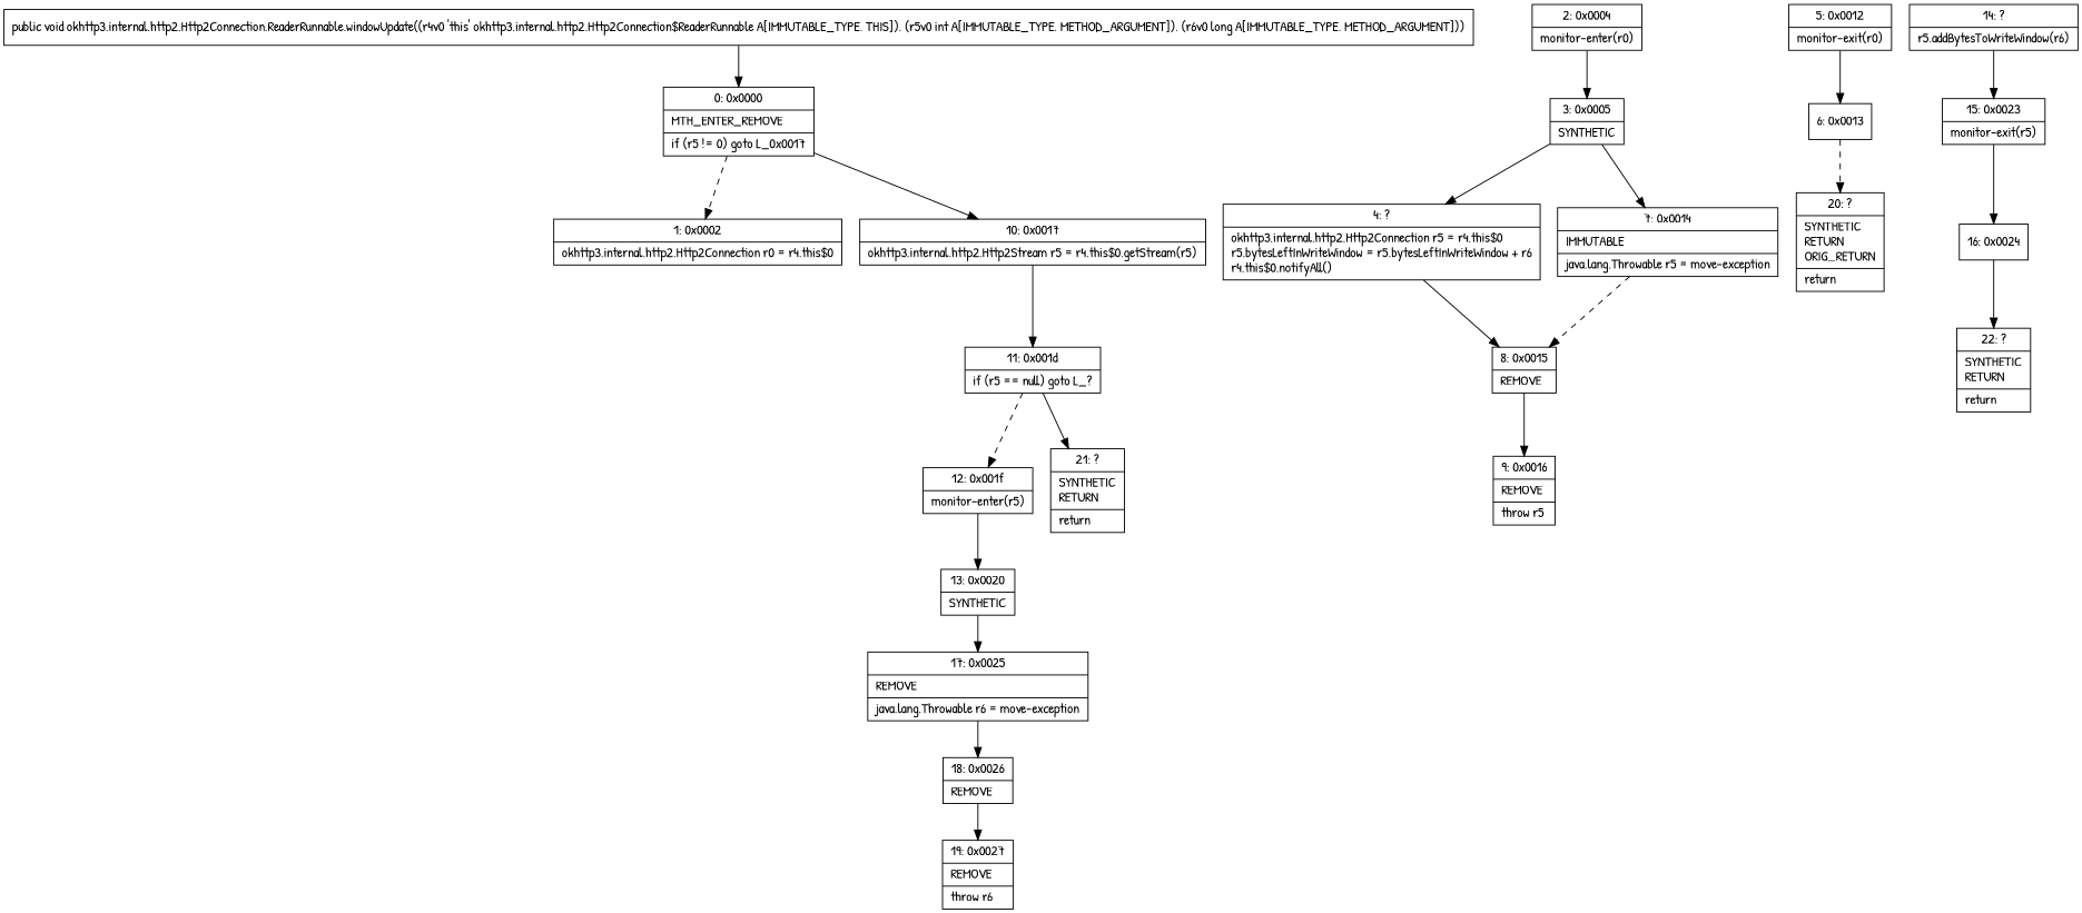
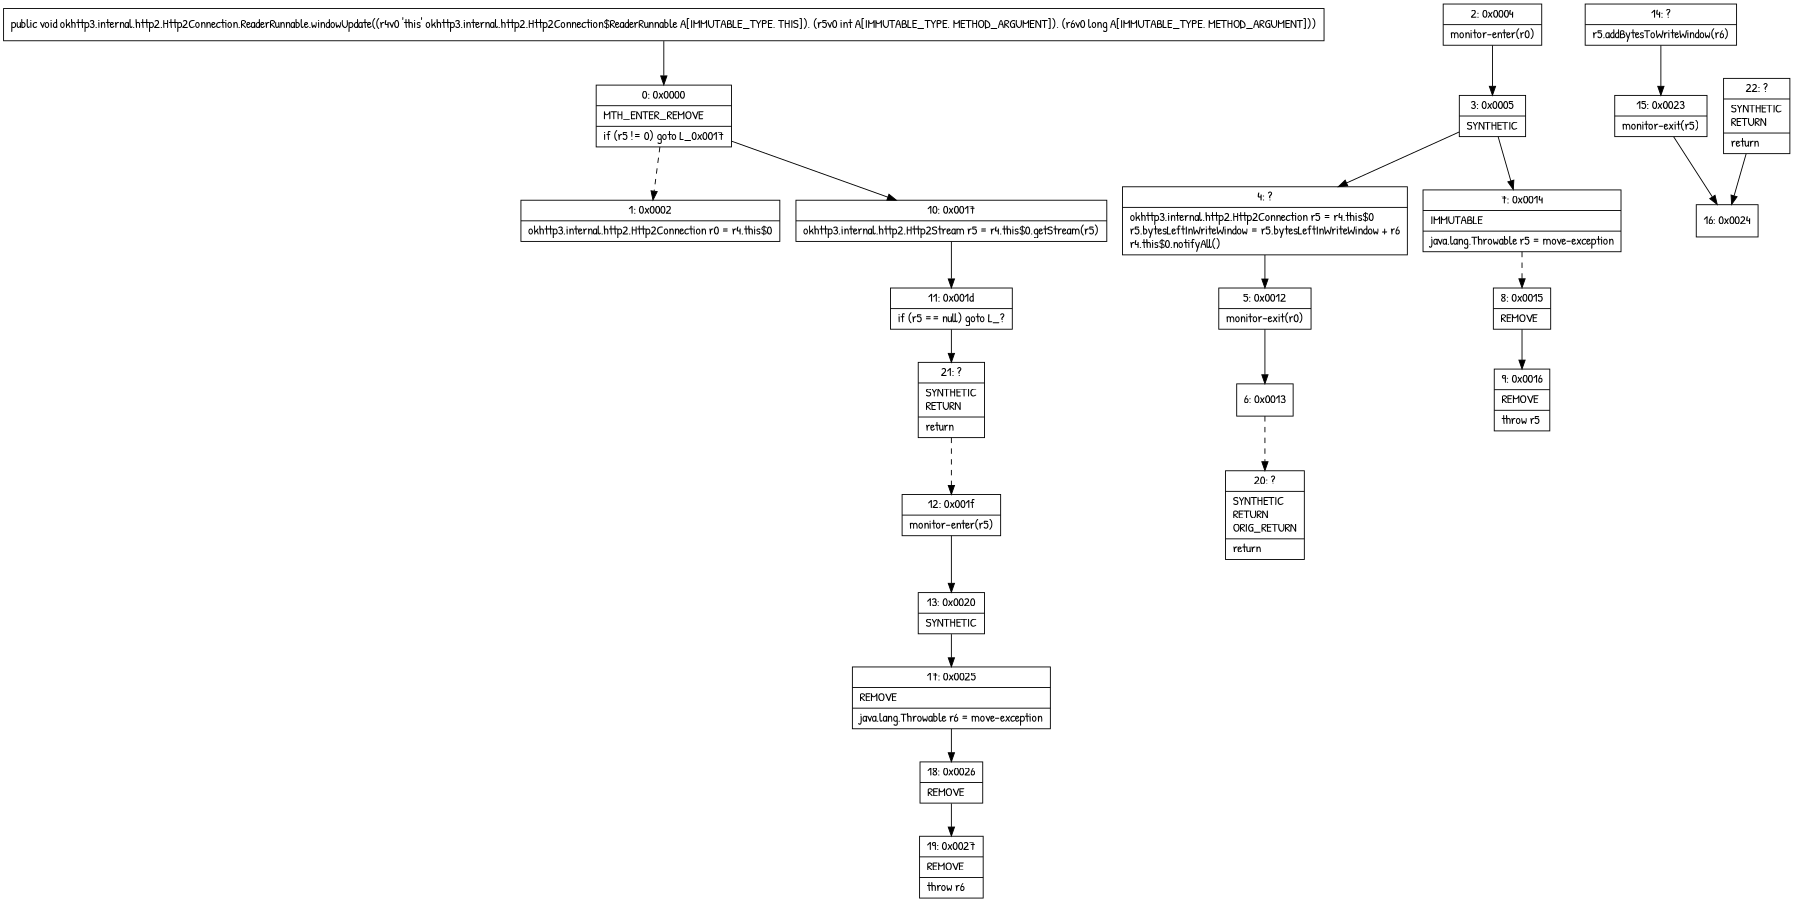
  digraph {
    fontname="Patrick Hand"
    node [fontname="Patrick Hand" shape=record]
    edge [fontname="Patrick Hand"]
    n1 [label="{0\:\ 0x0000|MTH_ENTER_REMOVE\l|if (r5 != 0) goto L_0x0017\l}"]
    n2 [label="{1\:\ 0x0002|okhttp3.internal.http2.Http2Connection r0 = r4.this$0\l}"]
    n3 [label="{10\:\ 0x0017|okhttp3.internal.http2.Http2Stream r5 = r4.this$0.getStream(r5)\l}"]
    n4 [label="{11\:\ 0x001d|if (r5 == null) goto L_?\l}"]
    n5 [label="{2\:\ 0x0004|monitor\-enter(r0)\l}"]
    n6 [label="{3\:\ 0x0005|SYNTHETIC\l}"]
    n7 [label="{4\:\ ?|okhttp3.internal.http2.Http2Connection r5 = r4.this$0\lr5.bytesLeftInWriteWindow = r5.bytesLeftInWriteWindow + r6\lr4.this$0.notifyAll()\l}"]
    n8 [label="{7\:\ 0x0014|IMMUTABLE\l|java.lang.Throwable r5 = move\-exception\l}"]
    n9 [label="{5\:\ 0x0012|monitor\-exit(r0)\l}"]
    n10 [label="{8\:\ 0x0015|REMOVE\l}"]
    n11 [label="{6\:\ 0x0013}"]
    n12 [label="{20\:\ ?|SYNTHETIC\lRETURN\lORIG_RETURN\l|return\l}"]
    n13 [label="{9\:\ 0x0016|REMOVE\l|throw r5\l}"]
    n14 [label="{12\:\ 0x001f|monitor\-enter(r5)\l}"]
    n15 [label="{21\:\ ?|SYNTHETIC\lRETURN\l|return\l}"]
    n16 [label="{13\:\ 0x0020|SYNTHETIC\l}"]
    n17 [label="{17\:\ 0x0025|REMOVE\l|java.lang.Throwable r6 = move\-exception\l}"]
    n18 [label="{14\:\ ?|r5.addBytesToWriteWindow(r6)\l}"]
    n19 [label="{15\:\ 0x0023|monitor\-exit(r5)\l}"]
    n20 [label="{18\:\ 0x0026|REMOVE\l}"]
    n21 [label="{16\:\ 0x0024}"]
    n22 [label="{22\:\ ?|SYNTHETIC\lRETURN\l|return\l}"]
    n23 [label="{19\:\ 0x0027|REMOVE\l|throw r6\l}"]
    n24 [label="{public void okhttp3.internal.http2.Http2Connection.ReaderRunnable.windowUpdate((r4v0 'this' okhttp3.internal.http2.Http2Connection$ReaderRunnable A[IMMUTABLE_TYPE, THIS]), (r5v0 int A[IMMUTABLE_TYPE, METHOD_ARGUMENT]), (r6v0 long A[IMMUTABLE_TYPE, METHOD_ARGUMENT])) }"]
    n1 -> n2 [style=dashed]
    n1 -> n3
    n3 -> n4
-   n4 -> n14 [style=dashed]
+   n15 -> n14 [style=dashed]
    n4 -> n15
    n5 -> n6
    n6 -> n7
    n6 -> n8
-   n7 -> n10
+   n7 -> n9
    n8 -> n10 [style=dashed]
    n9 -> n11
    n10 -> n13
    n11 -> n12 [style=dashed]
    n14 -> n16
    n16 -> n17
    n17 -> n20
    n18 -> n19
    n19 -> n21
    n20 -> n23
-   n21 -> n22
+   n22 -> n21
    n24 -> n1
  }
